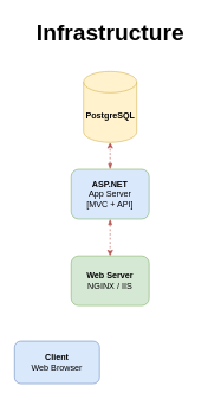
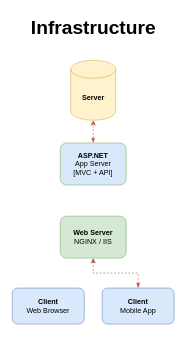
  <mxCell id="0" />
  <mxCell id="1" parent="0" />
- <mxCell id="2" value="&lt;b&gt;PostgreSQL&lt;/b&gt;" style="shape=cylinder3;whiteSpace=wrap;html=1;boundedLbl=1;backgroundOutline=1;size=15;fillColor=#fff2cc;strokeColor=#d6b656;" parent="1" vertex="1"><mxGeometry x="117.5" y="100" width="75" height="100" as="geometry" /></mxCell>
+ <mxCell id="2" value="&lt;b&gt;Server&lt;/b&gt;" style="shape=cylinder3;whiteSpace=wrap;html=1;boundedLbl=1;backgroundOutline=1;size=15;fillColor=#fff2cc;strokeColor=#d6b656;" parent="1" vertex="1"><mxGeometry x="117.5" y="100" width="75" height="100" as="geometry" /></mxCell>
  <mxCell id="3" value="&lt;b&gt;Web Server&lt;/b&gt;&lt;div&gt;NGINX / IIS&lt;/div&gt;" style="rounded=1;whiteSpace=wrap;html=1;fillColor=#d5e8d4;strokeColor=#82b366;" parent="1" vertex="1"><mxGeometry x="100" y="360" width="110" height="70" as="geometry" /></mxCell>
- <mxCell id="4" style="edgeStyle=orthogonalEdgeStyle;rounded=0;orthogonalLoop=1;jettySize=auto;html=1;exitX=0.5;exitY=1;exitDx=0;exitDy=0;entryX=0.5;entryY=0;entryDx=0;entryDy=0;dashed=1;startArrow=blockThin;startFill=1;fillColor=#f8cecc;strokeColor=#b85450;" parent="1" source="5" target="3" edge="1"><mxGeometry relative="1" as="geometry" /></mxCell>
  <mxCell id="5" value="&lt;b&gt;ASP.NET&lt;/b&gt;&lt;div&gt;&lt;span style=&quot;background-color: transparent; color: light-dark(rgb(0, 0, 0), rgb(255, 255, 255));&quot;&gt;App Server&lt;br&gt;[MVC + API]&lt;/span&gt;&lt;/div&gt;" style="rounded=1;whiteSpace=wrap;html=1;fillColor=#dae8fc;strokeColor=#82b366;" parent="1" vertex="1"><mxGeometry x="100" y="238" width="110" height="70" as="geometry" /></mxCell>
+ <mxCell id="6" style="edgeStyle=orthogonalEdgeStyle;rounded=0;orthogonalLoop=1;jettySize=auto;html=1;exitX=0.5;exitY=0;exitDx=0;exitDy=0;entryX=0.5;entryY=1;entryDx=0;entryDy=0;dashed=1;startArrow=blockThin;startFill=1;fillColor=#f8cecc;strokeColor=#b85450;" parent="1" source="7" target="3" edge="1"><mxGeometry relative="1" as="geometry" /></mxCell>
+ <mxCell id="7" value="&lt;b&gt;Client&lt;/b&gt;&lt;br&gt;Mobile App" style="rounded=1;whiteSpace=wrap;html=1;fillColor=#dae8fc;strokeColor=#6c8ebf;" parent="1" vertex="1"><mxGeometry x="170" y="480" width="120" height="60" as="geometry" /></mxCell>
  <mxCell id="8" value="&lt;b&gt;Client&lt;/b&gt;&lt;div&gt;Web Browser&lt;/div&gt;" style="rounded=1;whiteSpace=wrap;html=1;fillColor=#dae8fc;strokeColor=#6c8ebf;" parent="1" vertex="1"><mxGeometry x="20" y="480" width="120" height="60" as="geometry" /></mxCell>
  <mxCell id="9" style="edgeStyle=orthogonalEdgeStyle;rounded=0;orthogonalLoop=1;jettySize=auto;html=1;exitX=0.5;exitY=0;exitDx=0;exitDy=0;entryX=0.5;entryY=1;entryDx=0;entryDy=0;entryPerimeter=0;dashed=1;startArrow=blockThin;startFill=1;fillColor=#f8cecc;strokeColor=#b85450;" parent="1" source="5" target="2" edge="1"><mxGeometry relative="1" as="geometry" /></mxCell>
  <mxCell id="10" value="Infrastructure" style="text;html=1;align=center;verticalAlign=middle;resizable=0;points=[];autosize=1;strokeColor=none;fillColor=none;fontSize=32;fontStyle=1" parent="1" vertex="1"><mxGeometry x="50" y="20" width="210" height="50" as="geometry" /></mxCell>
